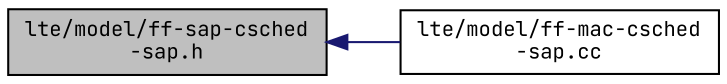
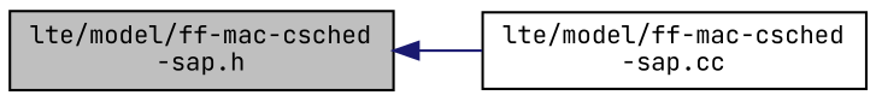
  digraph {
    rankdir=LR
    fontname="JetBrains Mono"
    node [color=black fontname="JetBrains Mono" fontsize=10 shape=record style=filled]
-   n1 [fillcolor=grey75 fontcolor=black height=0.2 label="lte/model/ff-sap-csched\l-sap.h" width=0.4]
+   n1 [fillcolor=grey75 fontcolor=black height=0.2 label="lte/model/ff-mac-csched\l-sap.h" width=0.4]
    n2 [fillcolor=white height=0.2 label="lte/model/ff-mac-csched\l-sap.cc" width=0.4]
    n1 -> n2 [color=midnightblue dir=back fontname="JetBrains Mono" fontsize=10 labelfontname=Helvetica labelfontsize=10 style=solid]
  }
